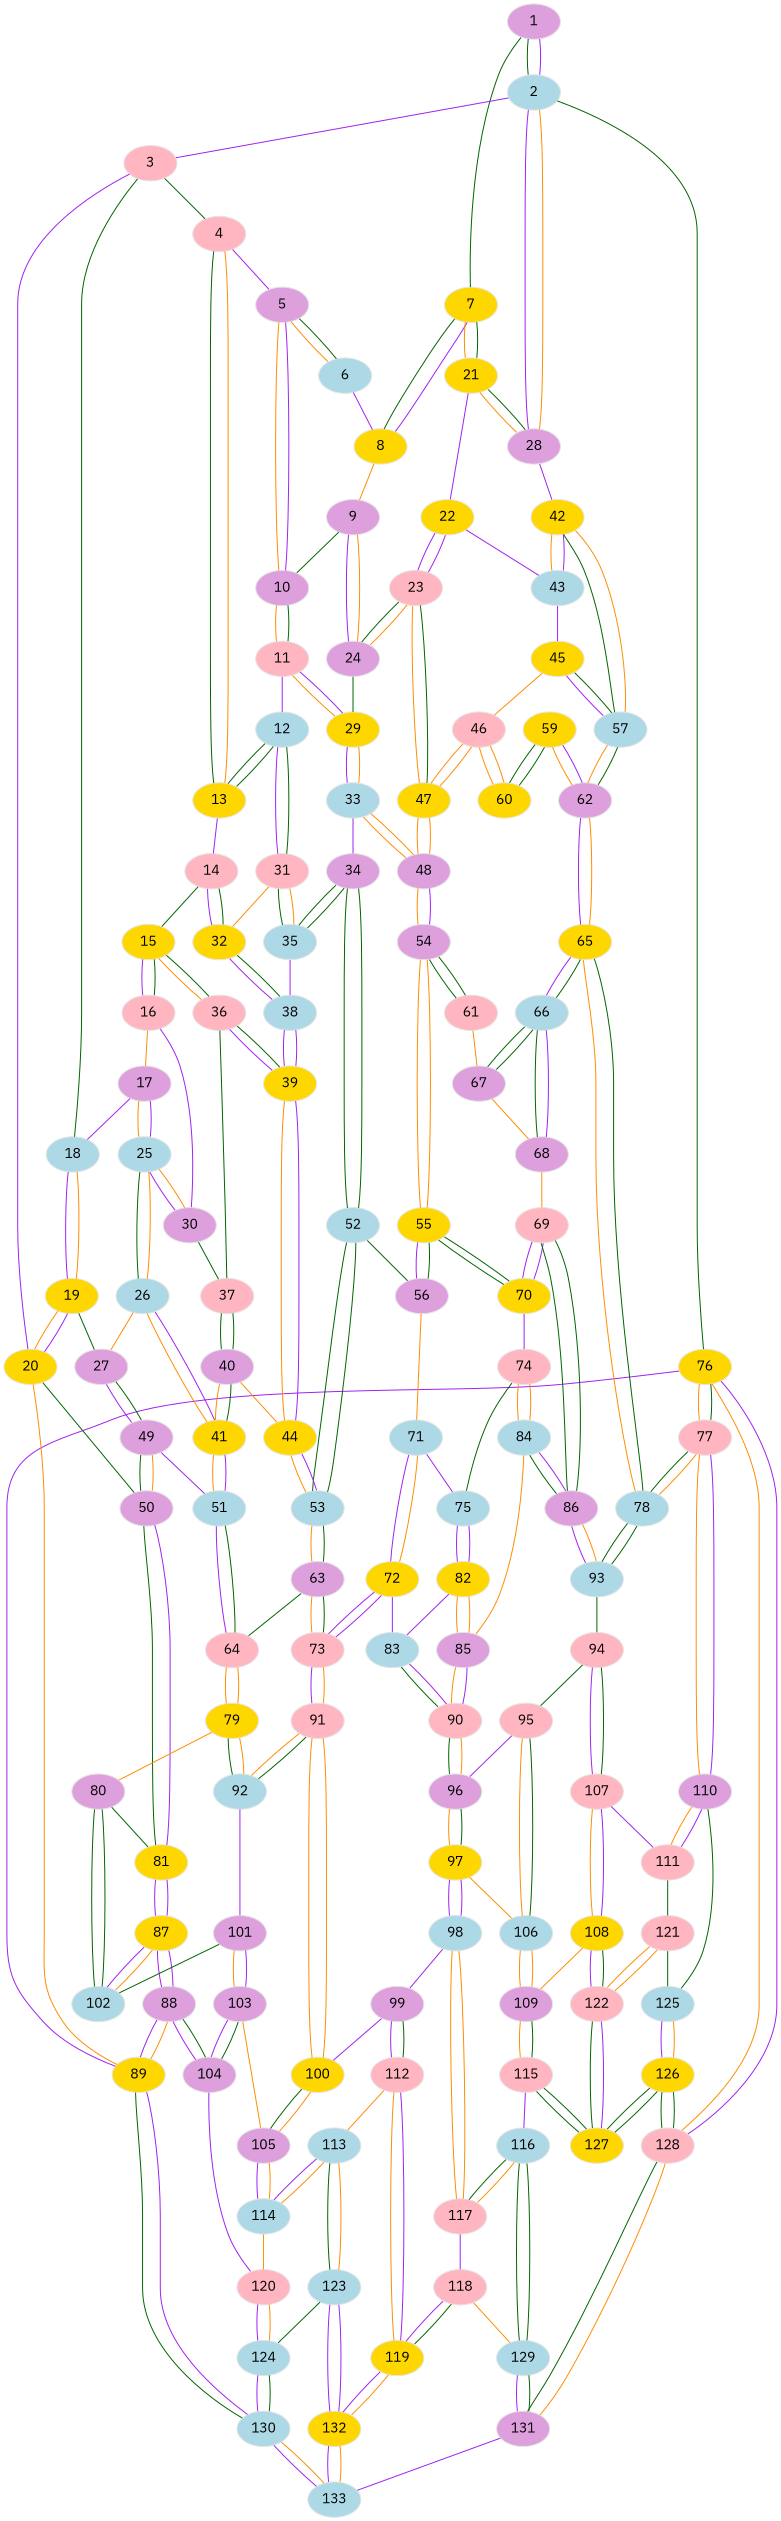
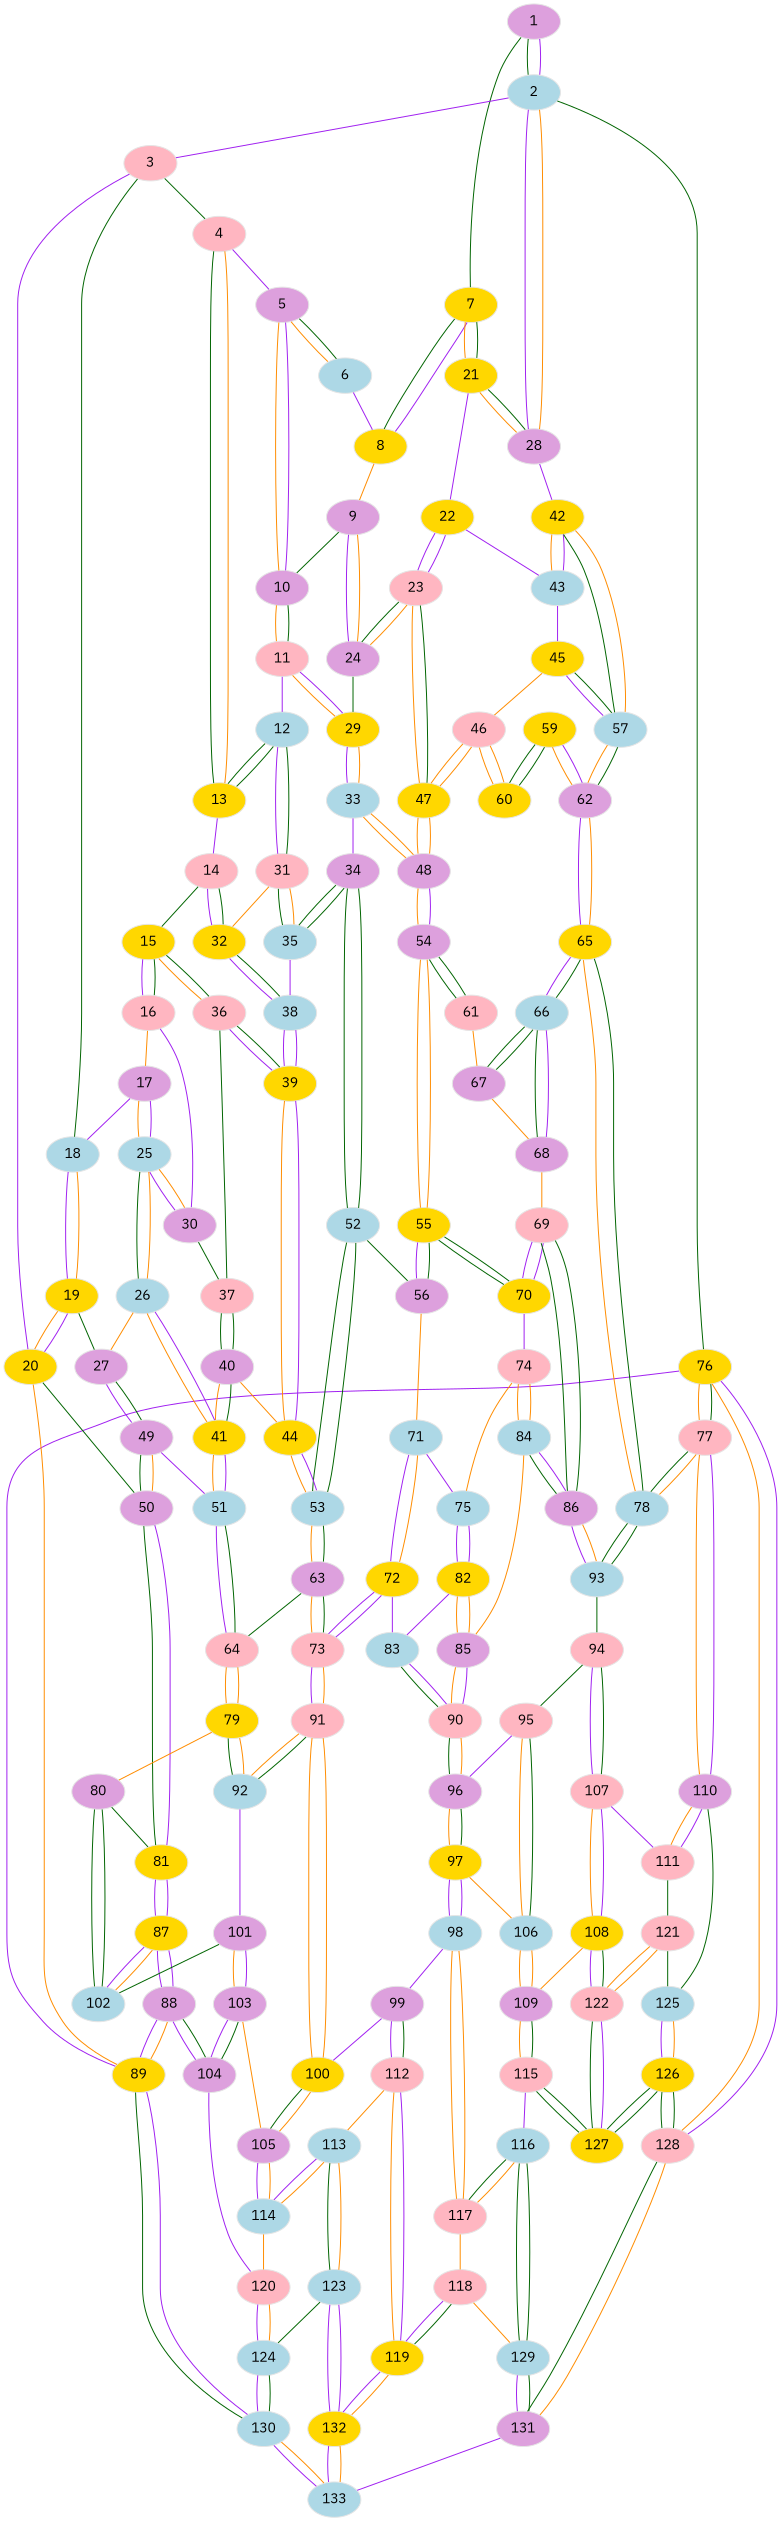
  graph {
    fontname="IBM Plex Sans"
    node [color=gray90 fillcolor=gold fontname="IBM Plex Sans" style=filled]
    edge [color=darkgreen fontname="IBM Plex Sans"]
    1 [fillcolor=plum]
    2 [fillcolor=lightblue]
    7
    3 [fillcolor=lightpink]
    28 [fillcolor=plum]
    76
    8
    21
    4 [fillcolor=lightpink]
    18 [fillcolor=lightblue]
    20
    42
    89
    77 [fillcolor=lightpink]
    128 [fillcolor=lightpink]
    5 [fillcolor=plum]
    13
    19
    50 [fillcolor=plum]
    6 [fillcolor=lightblue]
    10 [fillcolor=plum]
    14 [fillcolor=lightpink]
    11 [fillcolor=lightpink]
    9 [fillcolor=plum]
    22
    24 [fillcolor=plum]
    29
    12 [fillcolor=lightblue]
    31 [fillcolor=lightpink]
    33 [fillcolor=lightblue]
    32
    35 [fillcolor=lightblue]
    15
    16 [fillcolor=lightpink]
    36 [fillcolor=lightpink]
    38 [fillcolor=lightblue]
    17 [fillcolor=plum]
    30 [fillcolor=plum]
    37 [fillcolor=lightpink]
    39
    25 [fillcolor=lightblue]
    26 [fillcolor=lightblue]
    27 [fillcolor=plum]
    49 [fillcolor=plum]
    81
    130 [fillcolor=lightblue]
    23 [fillcolor=lightpink]
    43 [fillcolor=lightblue]
    47
    45
    48 [fillcolor=plum]
    41
    51 [fillcolor=lightblue]
    57 [fillcolor=lightblue]
    34 [fillcolor=plum]
    40 [fillcolor=plum]
    52 [fillcolor=lightblue]
    54 [fillcolor=plum]
    53 [fillcolor=lightblue]
    56 [fillcolor=plum]
    44
    64 [fillcolor=lightpink]
    62 [fillcolor=plum]
    46 [fillcolor=lightpink]
    63 [fillcolor=plum]
    60
    55
    61 [fillcolor=lightpink]
    87
    79
    71 [fillcolor=lightblue]
    73 [fillcolor=lightpink]
    70
    67 [fillcolor=plum]
    74 [fillcolor=lightpink]
    72
    75 [fillcolor=lightblue]
    65
    59
    68 [fillcolor=plum]
    66 [fillcolor=lightblue]
    78 [fillcolor=lightblue]
    91 [fillcolor=lightpink]
    80 [fillcolor=plum]
    92 [fillcolor=lightblue]
    93 [fillcolor=lightblue]
    69 [fillcolor=lightpink]
    86 [fillcolor=plum]
    84 [fillcolor=lightblue]
    83 [fillcolor=lightblue]
    82
    90 [fillcolor=lightpink]
    100
    85 [fillcolor=plum]
    110 [fillcolor=plum]
    131 [fillcolor=plum]
    111 [fillcolor=lightpink]
    125 [fillcolor=lightblue]
    94 [fillcolor=lightpink]
    102 [fillcolor=lightblue]
    101 [fillcolor=plum]
    88 [fillcolor=plum]
    96 [fillcolor=plum]
    104 [fillcolor=plum]
    120 [fillcolor=lightpink]
    133 [fillcolor=lightblue]
    97
    105 [fillcolor=plum]
    103 [fillcolor=plum]
    95 [fillcolor=lightpink]
    107 [fillcolor=lightpink]
    106 [fillcolor=lightblue]
    108
    109 [fillcolor=plum]
    98 [fillcolor=lightblue]
    99 [fillcolor=plum]
    117 [fillcolor=lightpink]
    112 [fillcolor=lightpink]
    118 [fillcolor=lightpink]
    113 [fillcolor=lightblue]
    119
    114 [fillcolor=lightblue]
    124 [fillcolor=lightblue]
    115 [fillcolor=lightpink]
    122 [fillcolor=lightpink]
    121 [fillcolor=lightpink]
    127
    116 [fillcolor=lightblue]
    126
    123 [fillcolor=lightblue]
    132
    129 [fillcolor=lightblue]
    1 -- 2
    1 -- 2 [color=purple]
    1 -- 7
    2 -- 3 [color=purple]
    2 -- 28 [color=purple]
    2 -- 28 [color=darkorange]
    2 -- 76
    7 -- 8
    7 -- 8 [color=purple]
    7 -- 21 [color=darkorange]
    7 -- 21
    3 -- 4
    3 -- 18
    3 -- 20 [color=purple]
    28 -- 42 [color=purple]
    76 -- 89 [color=purple]
    76 -- 77 [color=darkorange]
    76 -- 77
    76 -- 128 [color=darkorange]
    76 -- 128 [color=purple]
    8 -- 9 [color=darkorange]
    21 -- 28 [color=darkorange]
    21 -- 28
    21 -- 22 [color=purple]
    4 -- 5 [color=purple]
    4 -- 13
    4 -- 13 [color=darkorange]
    18 -- 19 [color=purple]
    18 -- 19 [color=darkorange]
    20 -- 89 [color=darkorange]
    20 -- 50
    42 -- 43 [color=darkorange]
    42 -- 43 [color=purple]
    42 -- 57
    42 -- 57 [color=darkorange]
    89 -- 130
    89 -- 130 [color=purple]
    77 -- 78
    77 -- 78 [color=darkorange]
    77 -- 110 [color=darkorange]
    77 -- 110 [color=purple]
    128 -- 131
    128 -- 131 [color=darkorange]
    5 -- 6 [color=darkorange]
    5 -- 6
    5 -- 10 [color=darkorange]
    5 -- 10 [color=purple]
    13 -- 14 [color=purple]
    19 -- 20 [color=darkorange]
    19 -- 20 [color=purple]
    19 -- 27
    50 -- 81
    50 -- 81 [color=purple]
    6 -- 8 [color=purple]
    10 -- 11 [color=darkorange]
    10 -- 11
    14 -- 32 [color=purple]
    14 -- 32
    14 -- 15
    11 -- 29 [color=darkorange]
    11 -- 29 [color=purple]
    11 -- 12 [color=purple]
    9 -- 10
    9 -- 24 [color=purple]
    9 -- 24 [color=darkorange]
    22 -- 23 [color=purple]
    22 -- 23 [color=purple]
    22 -- 43 [color=purple]
    24 -- 29
    29 -- 33 [color=purple]
    29 -- 33 [color=darkorange]
    12 -- 13
    12 -- 13
    12 -- 31 [color=purple]
    12 -- 31
    31 -- 32 [color=darkorange]
    31 -- 35
    31 -- 35 [color=darkorange]
    33 -- 48 [color=darkorange]
    33 -- 48 [color=darkorange]
    33 -- 34 [color=purple]
    32 -- 38 [color=purple]
    32 -- 38
    35 -- 38 [color=purple]
    15 -- 16 [color=purple]
    15 -- 16
    15 -- 36 [color=darkorange]
    15 -- 36
    16 -- 17 [color=darkorange]
    16 -- 30 [color=purple]
    36 -- 37
    36 -- 39 [color=purple]
    36 -- 39
    38 -- 39 [color=purple]
    38 -- 39 [color=purple]
    17 -- 18 [color=purple]
    17 -- 25 [color=darkorange]
    17 -- 25 [color=purple]
    30 -- 37
    37 -- 40
    37 -- 40
    39 -- 44 [color=darkorange]
    39 -- 44 [color=purple]
    25 -- 30 [color=purple]
    25 -- 30 [color=darkorange]
    25 -- 26
    25 -- 26 [color=darkorange]
    26 -- 27 [color=darkorange]
    26 -- 41 [color=darkorange]
    26 -- 41 [color=purple]
    27 -- 49 [color=purple]
    27 -- 49
    49 -- 50
    49 -- 50 [color=darkorange]
    49 -- 51 [color=purple]
    81 -- 87 [color=purple]
    81 -- 87 [color=purple]
    130 -- 133 [color=purple]
    130 -- 133 [color=darkorange]
    23 -- 24
    23 -- 24 [color=darkorange]
    23 -- 47 [color=darkorange]
    23 -- 47
    43 -- 45 [color=purple]
    47 -- 48 [color=darkorange]
    47 -- 48 [color=darkorange]
    45 -- 57 [color=purple]
    45 -- 57
    45 -- 46 [color=darkorange]
    48 -- 54 [color=darkorange]
    48 -- 54 [color=purple]
    41 -- 51 [color=darkorange]
    41 -- 51 [color=purple]
    51 -- 64 [color=purple]
    51 -- 64
    57 -- 62 [color=darkorange]
    57 -- 62
    34 -- 35
    34 -- 35
    34 -- 52
    34 -- 52
    40 -- 41 [color=darkorange]
    40 -- 41
    40 -- 44 [color=darkorange]
    52 -- 53
    52 -- 53
    52 -- 56
    54 -- 55 [color=darkorange]
    54 -- 55 [color=darkorange]
    54 -- 61
    54 -- 61
    53 -- 63 [color=darkorange]
    53 -- 63
    56 -- 71 [color=darkorange]
    44 -- 53 [color=darkorange]
    44 -- 53 [color=purple]
    64 -- 79 [color=darkorange]
    64 -- 79 [color=darkorange]
    62 -- 65 [color=purple]
    62 -- 65 [color=darkorange]
    46 -- 47 [color=darkorange]
    46 -- 47 [color=darkorange]
    46 -- 60 [color=darkorange]
    46 -- 60 [color=darkorange]
    63 -- 64
    63 -- 73 [color=darkorange]
    63 -- 73
    55 -- 56 [color=purple]
    55 -- 56
    55 -- 70
    55 -- 70
    61 -- 67 [color=darkorange]
    87 -- 102 [color=purple]
    87 -- 102 [color=darkorange]
    87 -- 88 [color=purple]
    87 -- 88 [color=purple]
    79 -- 80 [color=darkorange]
    79 -- 92
    79 -- 92 [color=darkorange]
    71 -- 72 [color=purple]
    71 -- 72 [color=darkorange]
    71 -- 75 [color=purple]
    73 -- 91 [color=purple]
    73 -- 91 [color=darkorange]
    70 -- 74 [color=purple]
    67 -- 68 [color=darkorange]
-   74 -- 75
+   74 -- 75 [color=darkorange]
    74 -- 84 [color=darkorange]
    74 -- 84 [color=darkorange]
    72 -- 73 [color=purple]
    72 -- 73 [color=purple]
    72 -- 83 [color=purple]
    75 -- 82 [color=purple]
    75 -- 82 [color=purple]
    65 -- 66 [color=purple]
    65 -- 66
    65 -- 78 [color=darkorange]
    65 -- 78
    59 -- 62 [color=darkorange]
    59 -- 62 [color=purple]
    59 -- 60
    59 -- 60
    68 -- 69 [color=darkorange]
    66 -- 67
    66 -- 67
    66 -- 68
    66 -- 68 [color=purple]
    78 -- 93
    78 -- 93
    91 -- 92 [color=darkorange]
    91 -- 92
    91 -- 100 [color=darkorange]
    91 -- 100 [color=darkorange]
    80 -- 81
    80 -- 102
    80 -- 102
    92 -- 101 [color=purple]
    93 -- 94
    69 -- 70 [color=purple]
    69 -- 70 [color=purple]
    69 -- 86
    69 -- 86
    86 -- 93 [color=purple]
    86 -- 93 [color=darkorange]
    84 -- 86
    84 -- 86 [color=purple]
    84 -- 85 [color=darkorange]
    83 -- 90
    83 -- 90 [color=purple]
    82 -- 83 [color=purple]
    82 -- 85 [color=darkorange]
    82 -- 85 [color=darkorange]
    90 -- 96
    90 -- 96 [color=darkorange]
    100 -- 105
    100 -- 105 [color=darkorange]
    85 -- 90 [color=darkorange]
    85 -- 90 [color=purple]
    110 -- 111 [color=darkorange]
    110 -- 111 [color=purple]
    110 -- 125
    131 -- 133 [color=purple]
    111 -- 121
    125 -- 126 [color=purple]
    125 -- 126 [color=darkorange]
    94 -- 95
    94 -- 107 [color=purple]
    94 -- 107
    101 -- 102
    101 -- 103 [color=darkorange]
    101 -- 103 [color=purple]
    88 -- 89 [color=purple]
    88 -- 89 [color=darkorange]
    88 -- 104 [color=purple]
    88 -- 104
    96 -- 97 [color=darkorange]
    96 -- 97
    104 -- 120 [color=purple]
    120 -- 124 [color=purple]
    120 -- 124 [color=darkorange]
    97 -- 106 [color=darkorange]
    97 -- 98 [color=purple]
    97 -- 98 [color=purple]
    105 -- 114 [color=purple]
    105 -- 114 [color=darkorange]
    103 -- 104 [color=purple]
    103 -- 104
    103 -- 105 [color=darkorange]
    95 -- 96 [color=purple]
    95 -- 106 [color=darkorange]
    95 -- 106
    107 -- 111 [color=purple]
    107 -- 108 [color=darkorange]
    107 -- 108 [color=purple]
    106 -- 109 [color=darkorange]
    106 -- 109 [color=darkorange]
    108 -- 109 [color=darkorange]
    108 -- 122 [color=purple]
    108 -- 122
    109 -- 115 [color=darkorange]
    109 -- 115
    98 -- 99 [color=purple]
    98 -- 117 [color=darkorange]
    98 -- 117 [color=darkorange]
    99 -- 100 [color=purple]
    99 -- 112 [color=purple]
    99 -- 112
-   117 -- 118 [color=purple]
+   117 -- 118 [color=darkorange]
    112 -- 113 [color=darkorange]
    112 -- 119 [color=darkorange]
    112 -- 119 [color=purple]
    118 -- 119 [color=purple]
    118 -- 119
    118 -- 129 [color=darkorange]
    113 -- 114 [color=purple]
    113 -- 114 [color=darkorange]
    113 -- 123
    113 -- 123 [color=darkorange]
    119 -- 132 [color=purple]
    119 -- 132 [color=darkorange]
    114 -- 120 [color=darkorange]
    124 -- 130 [color=purple]
    124 -- 130
    115 -- 127
    115 -- 127
    115 -- 116 [color=purple]
    122 -- 127
    122 -- 127 [color=purple]
    121 -- 125
    121 -- 122 [color=darkorange]
    121 -- 122 [color=darkorange]
    116 -- 117
    116 -- 117 [color=darkorange]
    116 -- 129
    116 -- 129
    126 -- 128
    126 -- 128
    126 -- 127
    126 -- 127
    123 -- 124
    123 -- 132 [color=purple]
    123 -- 132 [color=purple]
    132 -- 133 [color=purple]
    132 -- 133 [color=darkorange]
    129 -- 131 [color=purple]
    129 -- 131
  }
